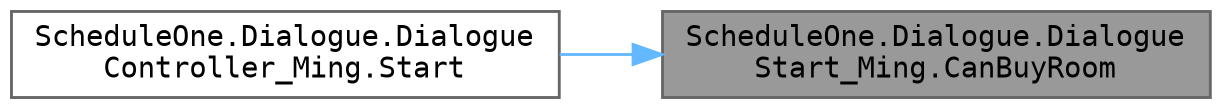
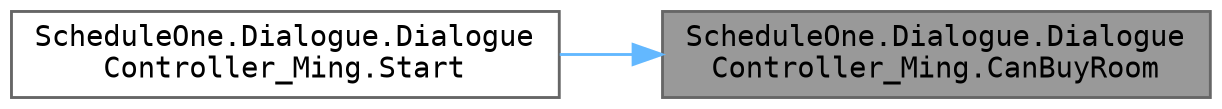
  digraph {
    rankdir=RL
    fontname="DejaVu Sans Mono"
    node [fontname="DejaVu Sans Mono" fontsize=10 shape=box style=filled]
-   n1 [color=gray40 fillcolor=grey60 fontcolor=black height=0.2 label="ScheduleOne.Dialogue.Dialogue\lStart_Ming.CanBuyRoom" width=0.4]
+   n1 [color=gray40 fillcolor=grey60 fontcolor=black height=0.2 label="ScheduleOne.Dialogue.Dialogue\lController_Ming.CanBuyRoom" width=0.4]
    n2 [color=grey40 fillcolor=white height=0.2 label="ScheduleOne.Dialogue.Dialogue\lController_Ming.Start" width=0.4]
    n1 -> n2 [color=steelblue1 dir=back fontname="DejaVu Sans Mono" fontsize=10 labelfontname=Helvetica labelfontsize=10 style=solid]
  }
